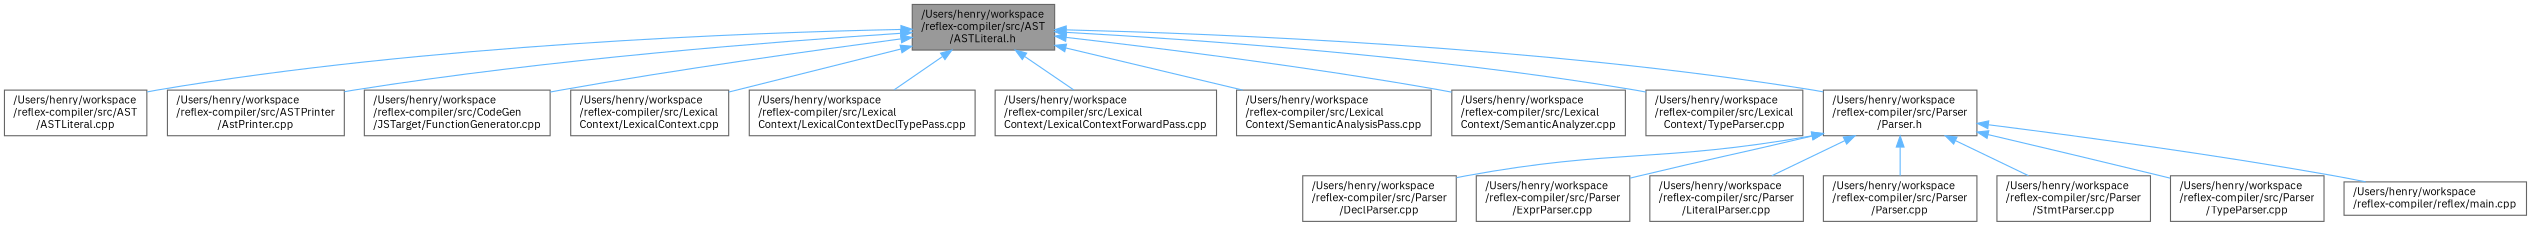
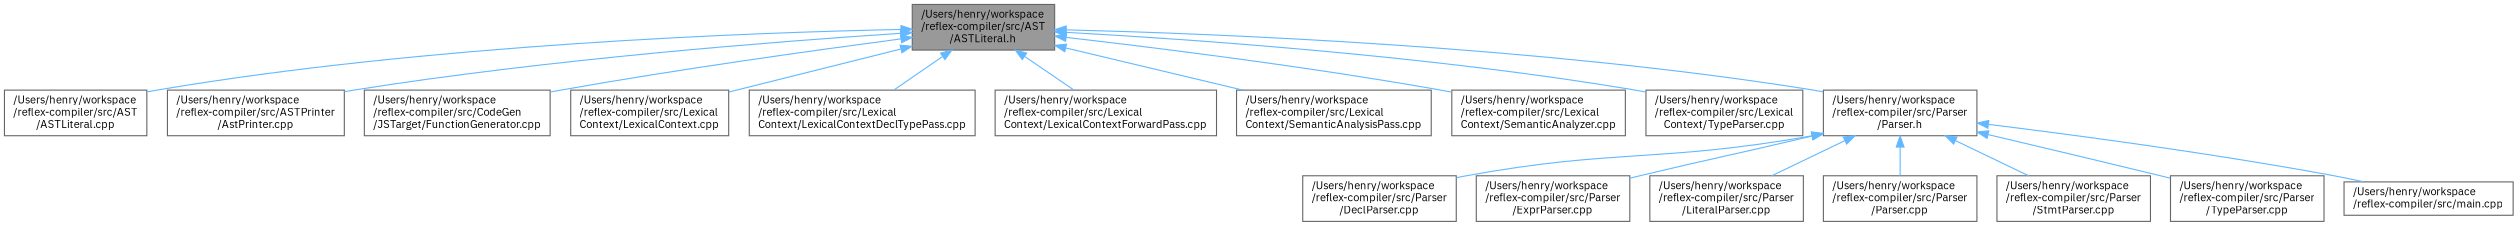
  digraph {
    fontname="IBM Plex Sans"
    node [color=grey40 fillcolor=white fontname="IBM Plex Sans" fontsize=10 shape=box style=filled]
    edge [color=steelblue1 dir=back fontname="IBM Plex Sans" fontsize=10 labelfontname=Helvetica labelfontsize=10 style=solid]
    n1 [color=gray40 fillcolor=grey60 fontcolor=black height=0.2 label="/Users/henry/workspace\l/reflex-compiler/src/AST\l/ASTLiteral.h" width=0.4]
    n2 [height=0.2 label="/Users/henry/workspace\l/reflex-compiler/src/AST\l/ASTLiteral.cpp" width=0.4]
    n3 [height=0.2 label="/Users/henry/workspace\l/reflex-compiler/src/ASTPrinter\l/AstPrinter.cpp" width=0.4]
    n4 [height=0.2 label="/Users/henry/workspace\l/reflex-compiler/src/CodeGen\l/JSTarget/FunctionGenerator.cpp" width=0.4]
    n5 [height=0.2 label="/Users/henry/workspace\l/reflex-compiler/src/Lexical\lContext/LexicalContext.cpp" width=0.4]
    n6 [height=0.2 label="/Users/henry/workspace\l/reflex-compiler/src/Lexical\lContext/LexicalContextDeclTypePass.cpp" width=0.4]
    n7 [height=0.2 label="/Users/henry/workspace\l/reflex-compiler/src/Lexical\lContext/LexicalContextForwardPass.cpp" width=0.4]
    n8 [height=0.2 label="/Users/henry/workspace\l/reflex-compiler/src/Lexical\lContext/SemanticAnalysisPass.cpp" width=0.4]
    n9 [height=0.2 label="/Users/henry/workspace\l/reflex-compiler/src/Lexical\lContext/SemanticAnalyzer.cpp" width=0.4]
    n10 [height=0.2 label="/Users/henry/workspace\l/reflex-compiler/src/Lexical\lContext/TypeParser.cpp" width=0.4]
    n11 [height=0.2 label="/Users/henry/workspace\l/reflex-compiler/src/Parser\l/Parser.h" width=0.4]
    n12 [height=0.2 label="/Users/henry/workspace\l/reflex-compiler/src/Parser\l/DeclParser.cpp" width=0.4]
    n13 [height=0.2 label="/Users/henry/workspace\l/reflex-compiler/src/Parser\l/ExprParser.cpp" width=0.4]
    n14 [height=0.2 label="/Users/henry/workspace\l/reflex-compiler/src/Parser\l/LiteralParser.cpp" width=0.4]
    n15 [height=0.2 label="/Users/henry/workspace\l/reflex-compiler/src/Parser\l/Parser.cpp" width=0.4]
    n16 [height=0.2 label="/Users/henry/workspace\l/reflex-compiler/src/Parser\l/StmtParser.cpp" width=0.4]
    n17 [height=0.2 label="/Users/henry/workspace\l/reflex-compiler/src/Parser\l/TypeParser.cpp" width=0.4]
-   n18 [height=0.2 label="/Users/henry/workspace\l/reflex-compiler/reflex/main.cpp" width=0.4]
+   n18 [height=0.2 label="/Users/henry/workspace\l/reflex-compiler/src/main.cpp" width=0.4]
    n1 -> n2
    n1 -> n3
    n1 -> n4
    n1 -> n5
    n1 -> n6
    n1 -> n7
    n1 -> n8
    n1 -> n9
    n1 -> n10
    n1 -> n11
    n11 -> n12
    n11 -> n13
    n11 -> n14
    n11 -> n15
    n11 -> n16
    n11 -> n17
    n11 -> n18
  }
